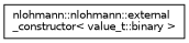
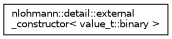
  digraph {
    rankdir=LR
-   n1 [color=black fillcolor=white fontname=Helvetica fontsize=10 height=0.2 label="nlohmann::nlohmann::external\l_constructor\< value_t::binary \>" shape=record style=filled width=0.4]
+   n1 [color=black fillcolor=white fontname=Helvetica fontsize=10 height=0.2 label="nlohmann::detail::external\l_constructor\< value_t::binary \>" shape=record style=filled width=0.4]
  }
